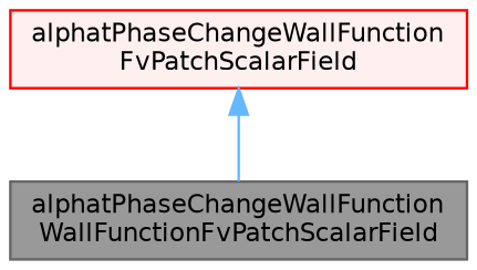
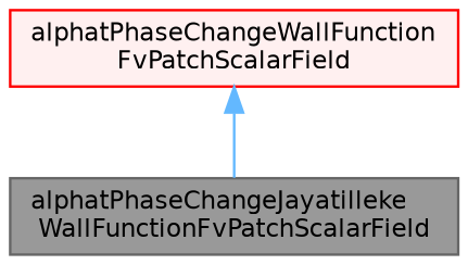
  digraph {
    node [fontname=Helvetica fontsize=10 shape=box style=filled]
-   n1 [color=gray40 fillcolor=grey60 fontcolor=black height=0.2 label="alphatPhaseChangeWallFunction\lWallFunctionFvPatchScalarField" width=0.4]
+   n1 [color=gray40 fillcolor=grey60 fontcolor=black height=0.2 label="alphatPhaseChangeJayatilleke\lWallFunctionFvPatchScalarField" width=0.4]
    n2 [color=red fillcolor="#FFF0F0" height=0.2 label="alphatPhaseChangeWallFunction\lFvPatchScalarField" width=0.4]
    n2 -> n1 [color=steelblue1 dir=back fontname=Helvetica fontsize=10 labelfontname=Helvetica labelfontsize=10 style=solid]
  }
